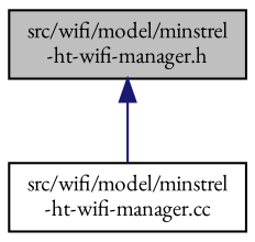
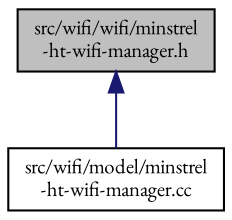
  digraph {
    fontname="EB Garamond"
    node [color=black fontname="EB Garamond" fontsize=10 shape=record style=filled]
-   n1 [fillcolor=grey75 fontcolor=black height=0.2 label="src/wifi/model/minstrel\l-ht-wifi-manager.h" width=0.4]
+   n1 [fillcolor=grey75 fontcolor=black height=0.2 label="src/wifi/wifi/minstrel\l-ht-wifi-manager.h" width=0.4]
    n2 [fillcolor=white height=0.2 label="src/wifi/model/minstrel\l-ht-wifi-manager.cc" width=0.4]
    n1 -> n2 [color=midnightblue dir=back fontname="EB Garamond" fontsize=10 labelfontname=Helvetica labelfontsize=10 style=solid]
  }
